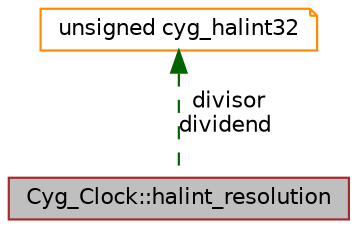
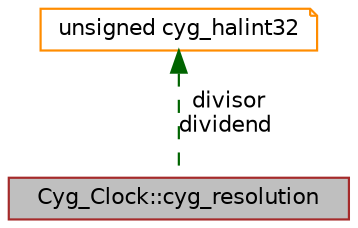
  digraph {
    node [fontname=Helvetica fontsize=10 style=filled]
-   n1 [color=brown fillcolor=grey75 fontcolor=black height=0.2 label="Cyg_Clock::halint_resolution" shape=box width=0.4]
+   n1 [color=brown fillcolor=grey75 fontcolor=black height=0.2 label="Cyg_Clock::cyg_resolution" shape=box width=0.4]
    n2 [color=darkorange fillcolor=white height=0.2 label="unsigned cyg_halint32" shape=note width=0.4]
    n2 -> n1 [color=darkgreen dir=back fontname=Helvetica fontsize=10 label=" divisor\ndividend" labelfontname=Helvetica labelfontsize=10 style=dashed]
  }
